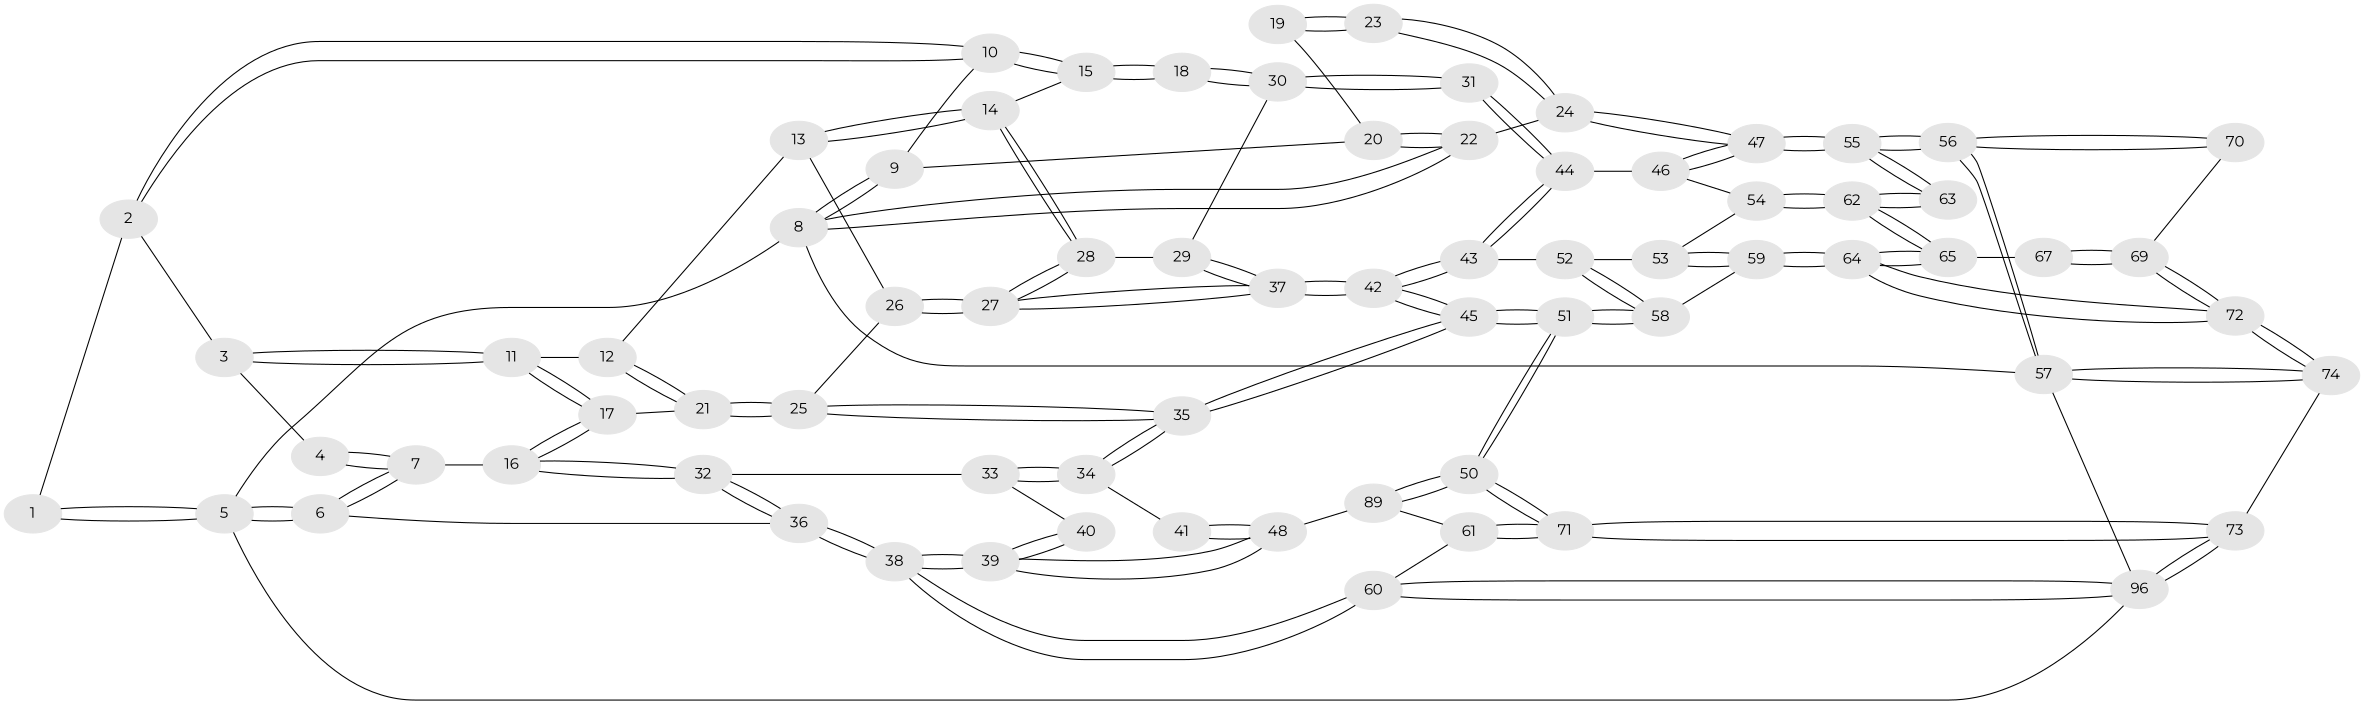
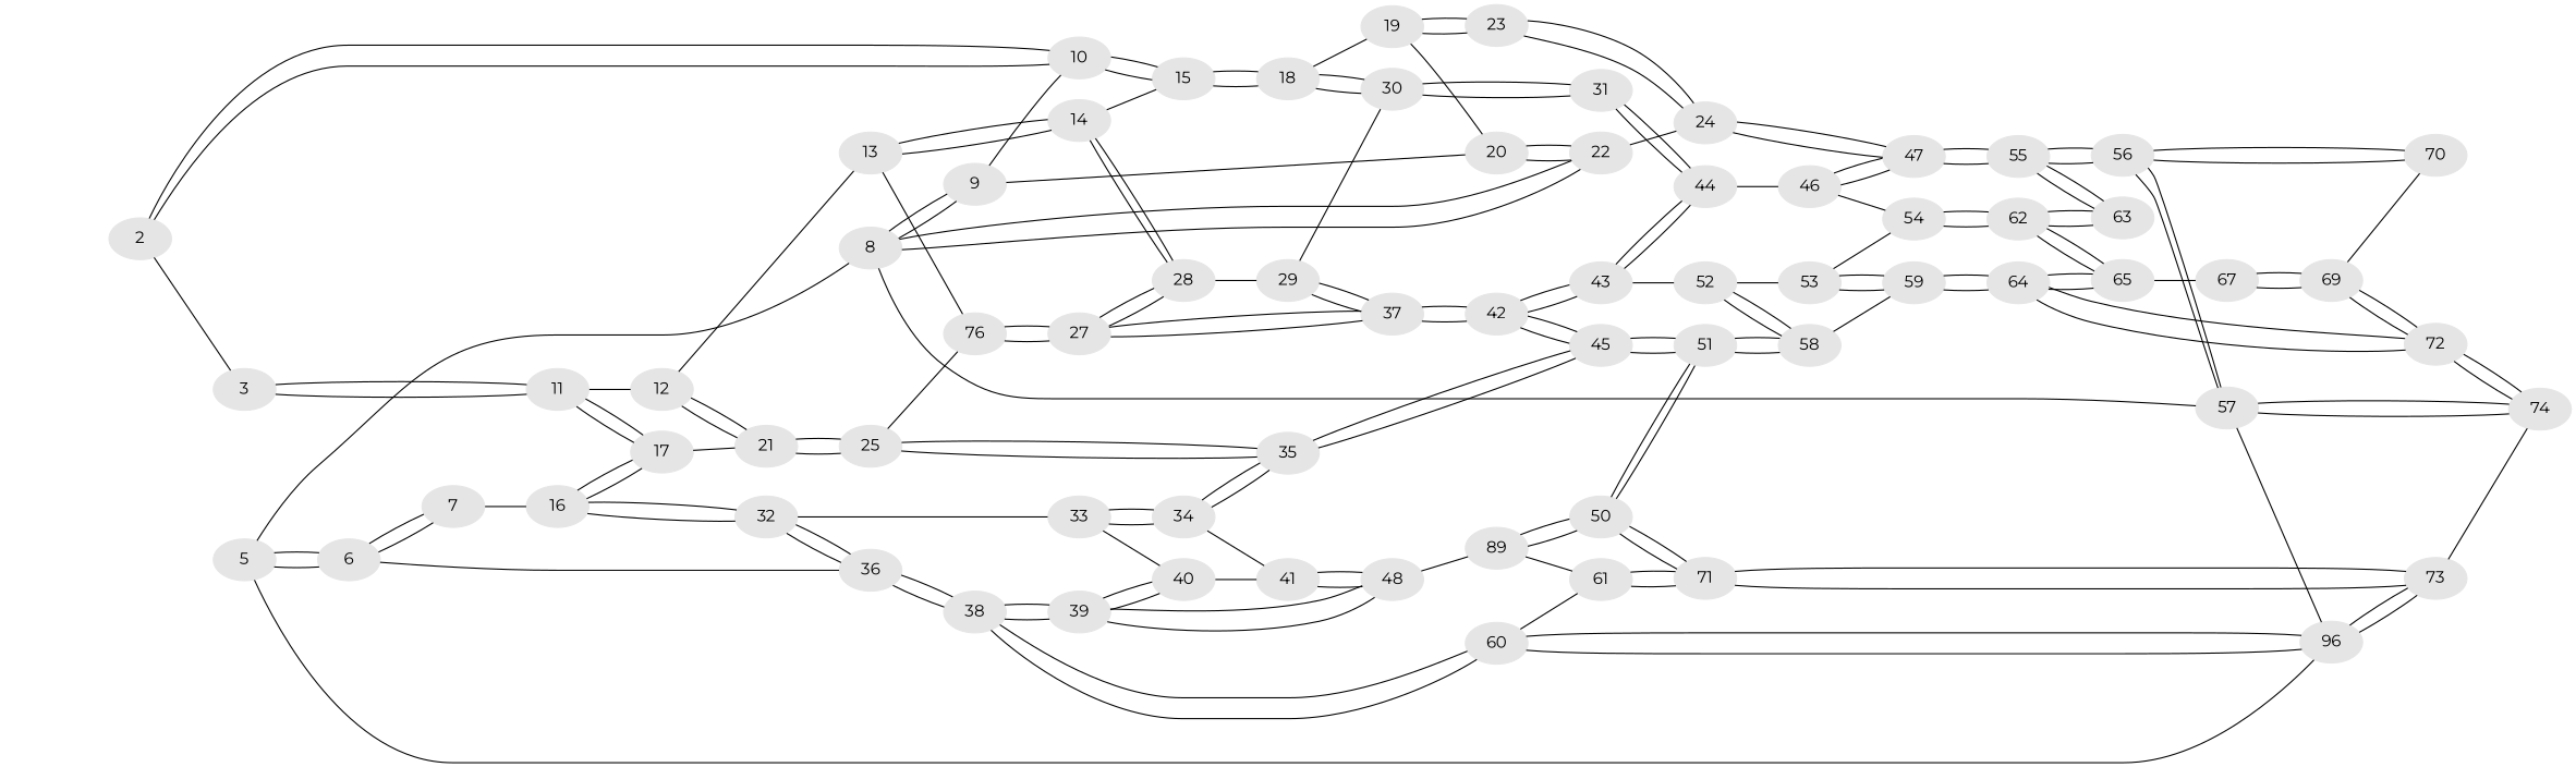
  graph {
    fontname=Montserrat
    rankdir=LR
    node [color=gray90 fontname=Montserrat style=filled]
    edge [fontname=Montserrat]
-   1
    2
    5
    3
    10
    6
    8
    n8 [label=96]
-   4
    11
    15
    7
    12
    17
    16
    36
    9
    22
    57
    73
    38
    32
    20
    24
    74
    18
    13
    21
    14
-   26
+   26 [label=76]
    25
    28
    27
    29
    19
    30
    33
    23
    31
    35
    47
    44
    55
    45
    37
    42
    46
    34
    40
    41
    48
    51
    39
    60
    43
    61
    n57 [label=89]
    52
    58
    53
    54
    62
    56
    63
    50
    71
    59
    64
    65
    70
    72
    67
    69
-   1 -- 2
-   1 -- 5
-   1 -- 5
    2 -- 3
    2 -- 10
    2 -- 10
    5 -- 6
    5 -- 6
    5 -- 8
    5 -- n8
-   3 -- 4
    3 -- 11
    3 -- 11
    10 -- 15
    10 -- 15
    6 -- 7
    6 -- 7
    6 -- 36
    8 -- 9
    8 -- 9
    8 -- 22
    8 -- 22
    8 -- 57
    n8 -- 73
    n8 -- 73
-   4 -- 7
-   4 -- 7
    11 -- 12
    11 -- 17
    11 -- 17
    15 -- 18
    15 -- 18
    7 -- 16
    12 -- 13
    12 -- 21
    12 -- 21
    17 -- 21
    16 -- 17
    16 -- 17
    16 -- 32
    16 -- 32
    36 -- 38
    36 -- 38
    9 -- 10
    9 -- 20
    22 -- 24
    57 -- n8
    57 -- 74
    57 -- 74
    73 -- 74
    38 -- 39
    38 -- 39
    38 -- 60
    38 -- 60
    32 -- 36
    32 -- 36
    32 -- 33
    20 -- 22
    20 -- 22
    24 -- 47
    24 -- 47
+   18 -- 19
    18 -- 30
    18 -- 30
    13 -- 14
    13 -- 14
    13 -- 26
    21 -- 25
    21 -- 25
    14 -- 15
    14 -- 28
    14 -- 28
    26 -- 27
    26 -- 27
    25 -- 26
    25 -- 35
    25 -- 35
    28 -- 29
    27 -- 28
    27 -- 28
    27 -- 37
    27 -- 37
    29 -- 30
    29 -- 37
    29 -- 37
    19 -- 20
    19 -- 23
    19 -- 23
    30 -- 31
    30 -- 31
    33 -- 34
    33 -- 34
    33 -- 40
    23 -- 24
    23 -- 24
    31 -- 44
    31 -- 44
    35 -- 45
    35 -- 45
    47 -- 55
    47 -- 55
    44 -- 46
    55 -- 56
    55 -- 56
    55 -- 63
    55 -- 63
    45 -- 51
    45 -- 51
    37 -- 42
    37 -- 42
    42 -- 45
    42 -- 45
    42 -- 43
    42 -- 43
    46 -- 47
    46 -- 47
    46 -- 54
    34 -- 35
    34 -- 35
    34 -- 41
+   40 -- 41
    41 -- 48
    41 -- 48
    48 -- n57
    51 -- 58
    51 -- 58
    39 -- 40
    39 -- 40
    39 -- 48
    39 -- 48
    60 -- n8
    60 -- n8
    60 -- 61
    43 -- 44
    43 -- 44
    43 -- 52
    61 -- 71
    61 -- 71
    n57 -- 61
    n57 -- 50
    n57 -- 50
    52 -- 58
    52 -- 58
    52 -- 53
    58 -- 59
    53 -- 54
    53 -- 59
    53 -- 59
    54 -- 62
    54 -- 62
    62 -- 63
    62 -- 63
    62 -- 65
    62 -- 65
    56 -- 57
    56 -- 57
    56 -- 70
    56 -- 70
    50 -- 51
    50 -- 51
    50 -- 71
    50 -- 71
    71 -- 73
    71 -- 73
    59 -- 64
    59 -- 64
    64 -- 65
    64 -- 65
    64 -- 72
    64 -- 72
    65 -- 67
    72 -- 74
    72 -- 74
    67 -- 69
    67 -- 69
    69 -- 70
    69 -- 72
    69 -- 72
  }
